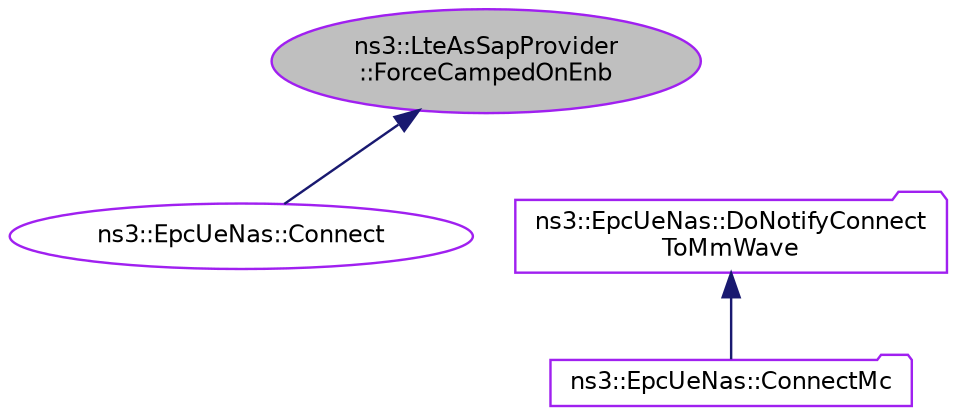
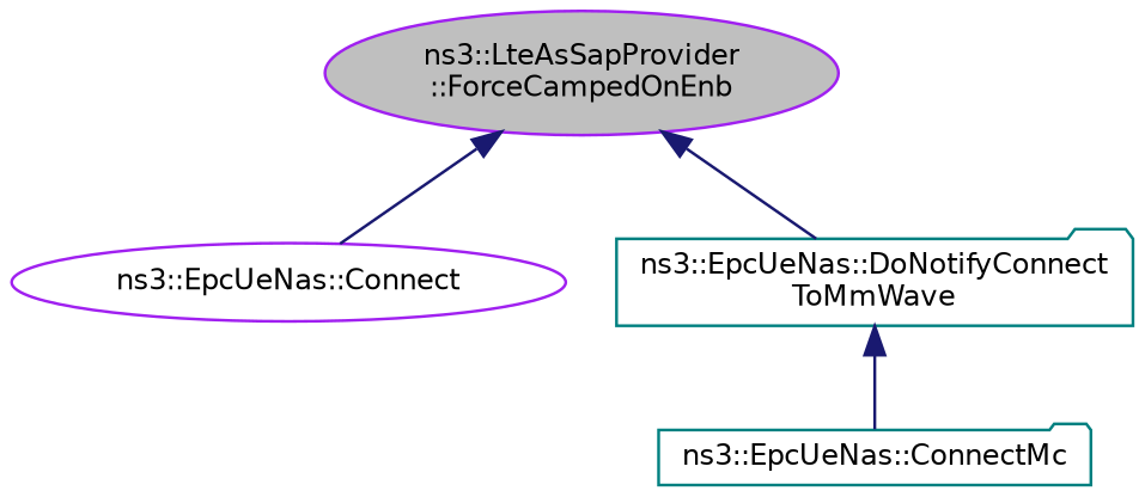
  digraph {
    rankdir=TB
    node [color=purple fillcolor=white fontname=Helvetica fontsize=10 shape=ellipse style=filled]
    edge [color=midnightblue dir=back fontname=Helvetica fontsize=10 labelfontname=Helvetica labelfontsize=10 style=solid]
    n1 [fillcolor=grey75 fontcolor=black height=0.2 label="ns3::LteAsSapProvider\l::ForceCampedOnEnb" width=0.4]
    n2 [height=0.2 label="ns3::EpcUeNas::Connect" width=0.4]
-   n3 [height=0.2 label="ns3::EpcUeNas::DoNotifyConnect\lToMmWave" shape=folder width=0.4]
-   n4 [height=0.2 label="ns3::EpcUeNas::ConnectMc" shape=folder width=0.4]
+   n3 [color=teal height=0.2 label="ns3::EpcUeNas::DoNotifyConnect\lToMmWave" shape=folder width=0.4]
+   n4 [color=teal height=0.2 label="ns3::EpcUeNas::ConnectMc" shape=folder width=0.4]
    n1 -> n2
+   n1 -> n3
    n3 -> n4
  }
